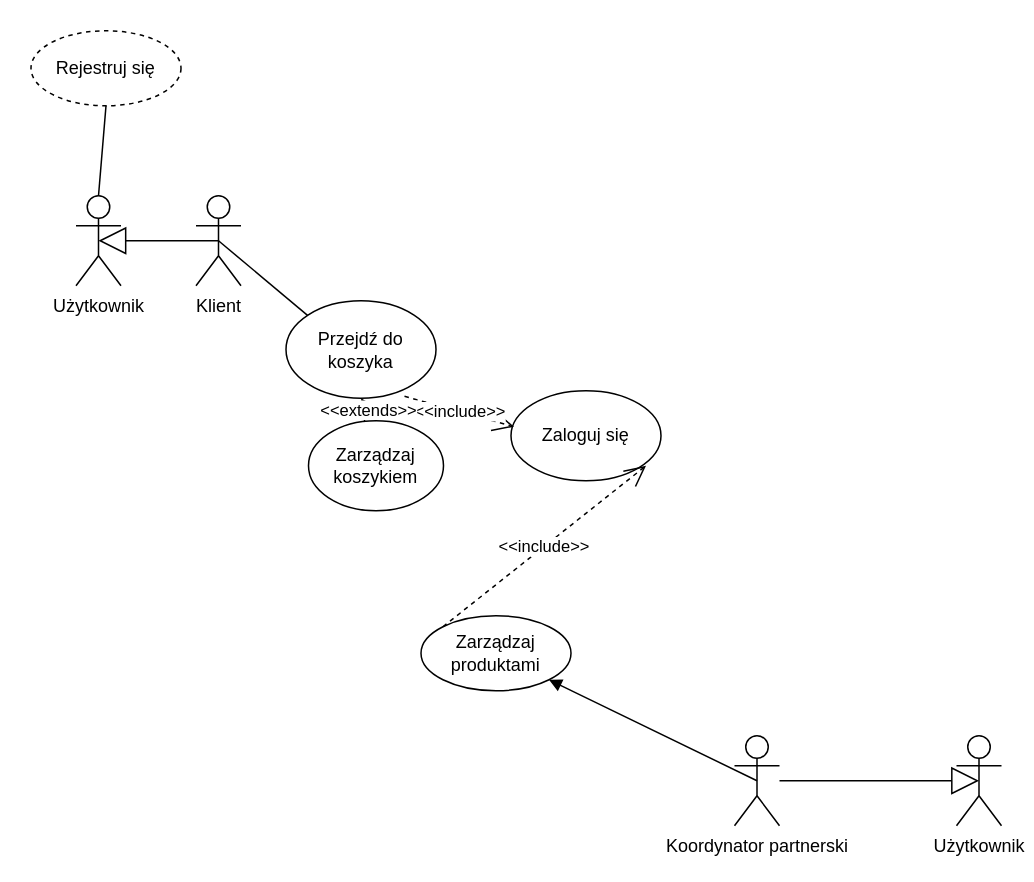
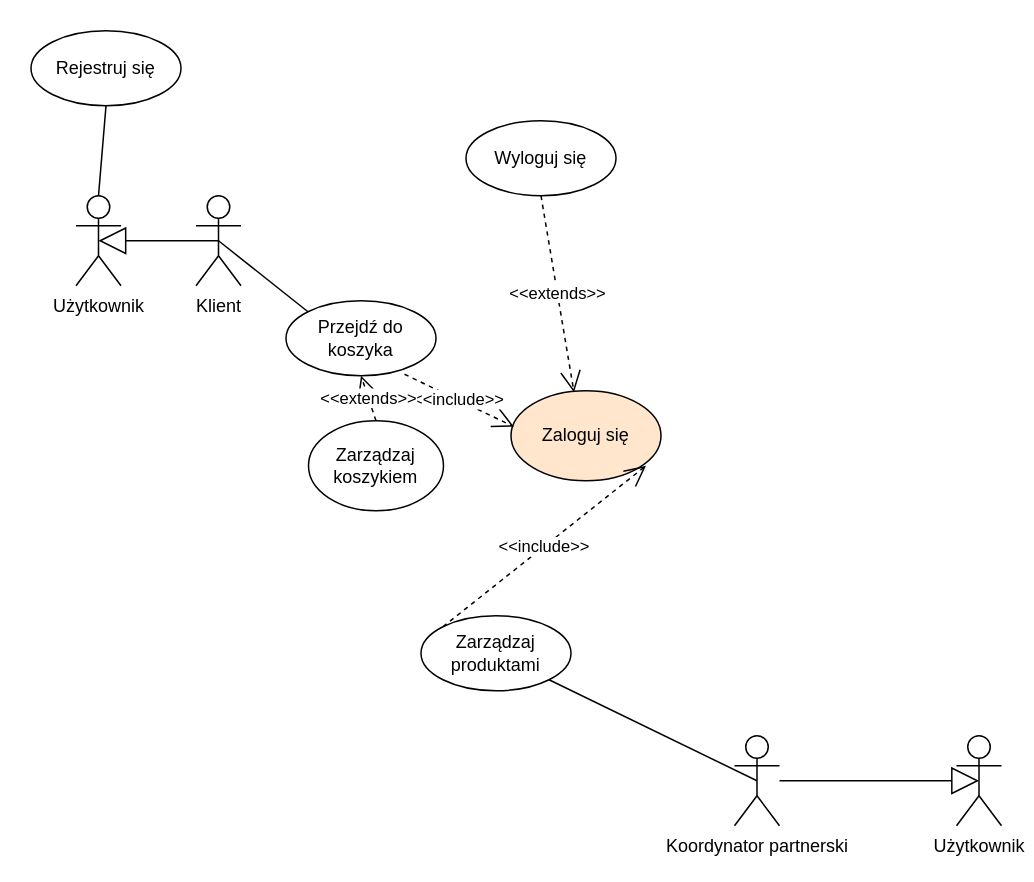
  <mxCell id="0" />
  <mxCell id="1" parent="0" />
- <mxCell id="2" value="Zaloguj się" style="ellipse;whiteSpace=wrap;html=1;" vertex="1" parent="1"><mxGeometry x="340" y="260" width="100" height="60" as="geometry" /></mxCell>
+ <mxCell id="2" value="Zaloguj się" style="ellipse;whiteSpace=wrap;html=1;fillColor=#ffe6cc;" vertex="1" parent="1"><mxGeometry x="340" y="260" width="100" height="60" as="geometry" /></mxCell>
  <mxCell id="3" value="Koordynator partnerski&lt;div&gt;&lt;br&gt;&lt;/div&gt;" style="shape=umlActor;verticalLabelPosition=bottom;verticalAlign=top;html=1;outlineConnect=0;" vertex="1" parent="1"><mxGeometry x="489" y="490" width="30" height="60" as="geometry" /></mxCell>
  <mxCell id="4" value="Klient" style="shape=umlActor;verticalLabelPosition=bottom;verticalAlign=top;html=1;" vertex="1" parent="1"><mxGeometry x="130" y="130" width="30" height="60" as="geometry" /></mxCell>
  <mxCell id="5" value="Zarządzaj koszykiem" style="ellipse;whiteSpace=wrap;html=1;" vertex="1" parent="1"><mxGeometry x="205" y="280" width="90" height="60" as="geometry" /></mxCell>
  <mxCell id="6" value="Użytkownik" style="shape=umlActor;verticalLabelPosition=bottom;verticalAlign=top;html=1;" vertex="1" parent="1"><mxGeometry x="50" y="130" width="30" height="60" as="geometry" /></mxCell>
  <mxCell id="7" value="" style="endArrow=block;endSize=16;endFill=0;html=1;rounded=0;exitX=0.5;exitY=0.5;exitDx=0;exitDy=0;exitPerimeter=0;entryX=0.5;entryY=0.5;entryDx=0;entryDy=0;entryPerimeter=0;" edge="1" parent="1" source="4" target="6"><mxGeometry width="160" relative="1" as="geometry"><mxPoint x="190" y="400" as="sourcePoint" /><mxPoint x="350" y="400" as="targetPoint" /></mxGeometry></mxCell>
  <mxCell id="8" value="Zarządzaj produktami" style="ellipse;whiteSpace=wrap;html=1;" vertex="1" parent="1"><mxGeometry x="280" y="410" width="100" height="50" as="geometry" /></mxCell>
- <mxCell id="9" value="" style="endArrow=block;html=1;rounded=0;strokeColor=default;align=center;verticalAlign=middle;fontFamily=Helvetica;fontSize=11;fontColor=default;labelBackgroundColor=default;entryX=1;entryY=1;entryDx=0;entryDy=0;exitX=0.5;exitY=0.5;exitDx=0;exitDy=0;exitPerimeter=0;" edge="1" parent="1" source="3" target="8"><mxGeometry width="50" height="50" relative="1" as="geometry"><mxPoint x="470" y="340" as="sourcePoint" /><mxPoint x="520" y="290" as="targetPoint" /></mxGeometry></mxCell>
+ <mxCell id="9" value="" style="endArrow=none;html=1;rounded=0;strokeColor=default;align=center;verticalAlign=middle;fontFamily=Helvetica;fontSize=11;fontColor=default;labelBackgroundColor=default;entryX=1;entryY=1;entryDx=0;entryDy=0;exitX=0.5;exitY=0.5;exitDx=0;exitDy=0;exitPerimeter=0;" edge="1" parent="1" source="3" target="8"><mxGeometry width="50" height="50" relative="1" as="geometry"><mxPoint x="470" y="340" as="sourcePoint" /><mxPoint x="520" y="290" as="targetPoint" /></mxGeometry></mxCell>
  <mxCell id="10" value="&amp;lt;&amp;lt;include&amp;gt;&amp;gt;" style="endArrow=open;endSize=12;dashed=1;html=1;rounded=0;exitX=0;exitY=0;exitDx=0;exitDy=0;" edge="1" parent="1" source="8"><mxGeometry width="160" relative="1" as="geometry"><mxPoint x="482" y="329.5" as="sourcePoint" /><mxPoint x="430" y="310" as="targetPoint" /></mxGeometry></mxCell>
  <mxCell id="11" value="&lt;div&gt;Użytkownik&lt;/div&gt;" style="shape=umlActor;verticalLabelPosition=bottom;verticalAlign=top;html=1;outlineConnect=0;" vertex="1" parent="1"><mxGeometry x="637" y="490" width="30" height="60" as="geometry" /></mxCell>
  <mxCell id="12" value="" style="endArrow=block;endSize=16;endFill=0;html=1;rounded=0;entryX=0.5;entryY=0.5;entryDx=0;entryDy=0;entryPerimeter=0;" edge="1" parent="1" source="3" target="11"><mxGeometry width="160" relative="1" as="geometry"><mxPoint x="627" y="130" as="sourcePoint" /><mxPoint x="725" y="170" as="targetPoint" /></mxGeometry></mxCell>
- <mxCell id="13" value="Przejdź do koszyka" style="ellipse;whiteSpace=wrap;html=1;" vertex="1" parent="1"><mxGeometry x="190" y="200" width="100" height="65" as="geometry" /></mxCell>
+ <mxCell id="13" value="Przejdź do koszyka" style="ellipse;whiteSpace=wrap;html=1;" vertex="1" parent="1"><mxGeometry x="190" y="200" width="100" height="50" as="geometry" /></mxCell>
  <mxCell id="14" value="&amp;lt;&amp;lt;include&amp;gt;&amp;gt;" style="endArrow=open;endSize=12;dashed=1;html=1;rounded=0;exitX=0.79;exitY=0.98;exitDx=0;exitDy=0;entryX=0.02;entryY=0.4;entryDx=0;entryDy=0;entryPerimeter=0;exitPerimeter=0;" edge="1" parent="1" source="13" target="2"><mxGeometry width="160" relative="1" as="geometry"><mxPoint x="237" y="391" as="sourcePoint" /><mxPoint x="371" y="271" as="targetPoint" /></mxGeometry></mxCell>
  <mxCell id="15" value="&amp;lt;&amp;lt;extends&amp;gt;&amp;gt;" style="endArrow=open;endSize=12;dashed=1;html=1;rounded=0;strokeColor=default;align=center;verticalAlign=middle;fontFamily=Helvetica;fontSize=11;fontColor=default;labelBackgroundColor=default;exitX=0.5;exitY=0;exitDx=0;exitDy=0;entryX=0.5;entryY=1;entryDx=0;entryDy=0;" edge="1" parent="1" source="5" target="13"><mxGeometry x="0.017" width="160" relative="1" as="geometry"><mxPoint x="120" y="410" as="sourcePoint" /><mxPoint x="231" y="199" as="targetPoint" /><mxPoint as="offset" /></mxGeometry></mxCell>
  <mxCell id="16" value="" style="endArrow=none;html=1;rounded=0;exitX=0.5;exitY=0.5;exitDx=0;exitDy=0;exitPerimeter=0;entryX=0;entryY=0;entryDx=0;entryDy=0;" edge="1" parent="1" source="4" target="13"><mxGeometry width="50" height="50" relative="1" as="geometry"><mxPoint x="410" y="400" as="sourcePoint" /><mxPoint x="460" y="350" as="targetPoint" /></mxGeometry></mxCell>
- <mxCell id="19" value="Rejestruj się" style="ellipse;whiteSpace=wrap;html=1;dashed=1;" vertex="1" parent="1"><mxGeometry x="20" y="20" width="100" height="50" as="geometry" /></mxCell>
+ <mxCell id="17" value="Wyloguj się" style="ellipse;whiteSpace=wrap;html=1;" vertex="1" parent="1"><mxGeometry x="310" y="80" width="100" height="50" as="geometry" /></mxCell>
+ <mxCell id="18" value="&amp;lt;&amp;lt;extends&amp;gt;&amp;gt;" style="endArrow=open;endSize=12;dashed=1;html=1;rounded=0;strokeColor=default;align=center;verticalAlign=middle;fontFamily=Helvetica;fontSize=11;fontColor=default;labelBackgroundColor=default;entryX=0.42;entryY=0.017;entryDx=0;entryDy=0;entryPerimeter=0;exitX=0.5;exitY=1;exitDx=0;exitDy=0;" edge="1" parent="1" source="17" target="2"><mxGeometry width="160" relative="1" as="geometry"><mxPoint x="500" y="330" as="sourcePoint" /><mxPoint x="535" y="233" as="targetPoint" /></mxGeometry></mxCell>
+ <mxCell id="19" value="Rejestruj się" style="ellipse;whiteSpace=wrap;html=1;" vertex="1" parent="1"><mxGeometry x="20" y="20" width="100" height="50" as="geometry" /></mxCell>
  <mxCell id="20" value="" style="endArrow=none;html=1;rounded=0;entryX=0.5;entryY=1;entryDx=0;entryDy=0;exitX=0.5;exitY=0;exitDx=0;exitDy=0;exitPerimeter=0;" edge="1" parent="1" source="6" target="19"><mxGeometry width="50" height="50" relative="1" as="geometry"><mxPoint x="410" y="420" as="sourcePoint" /><mxPoint x="460" y="370" as="targetPoint" /></mxGeometry></mxCell>
